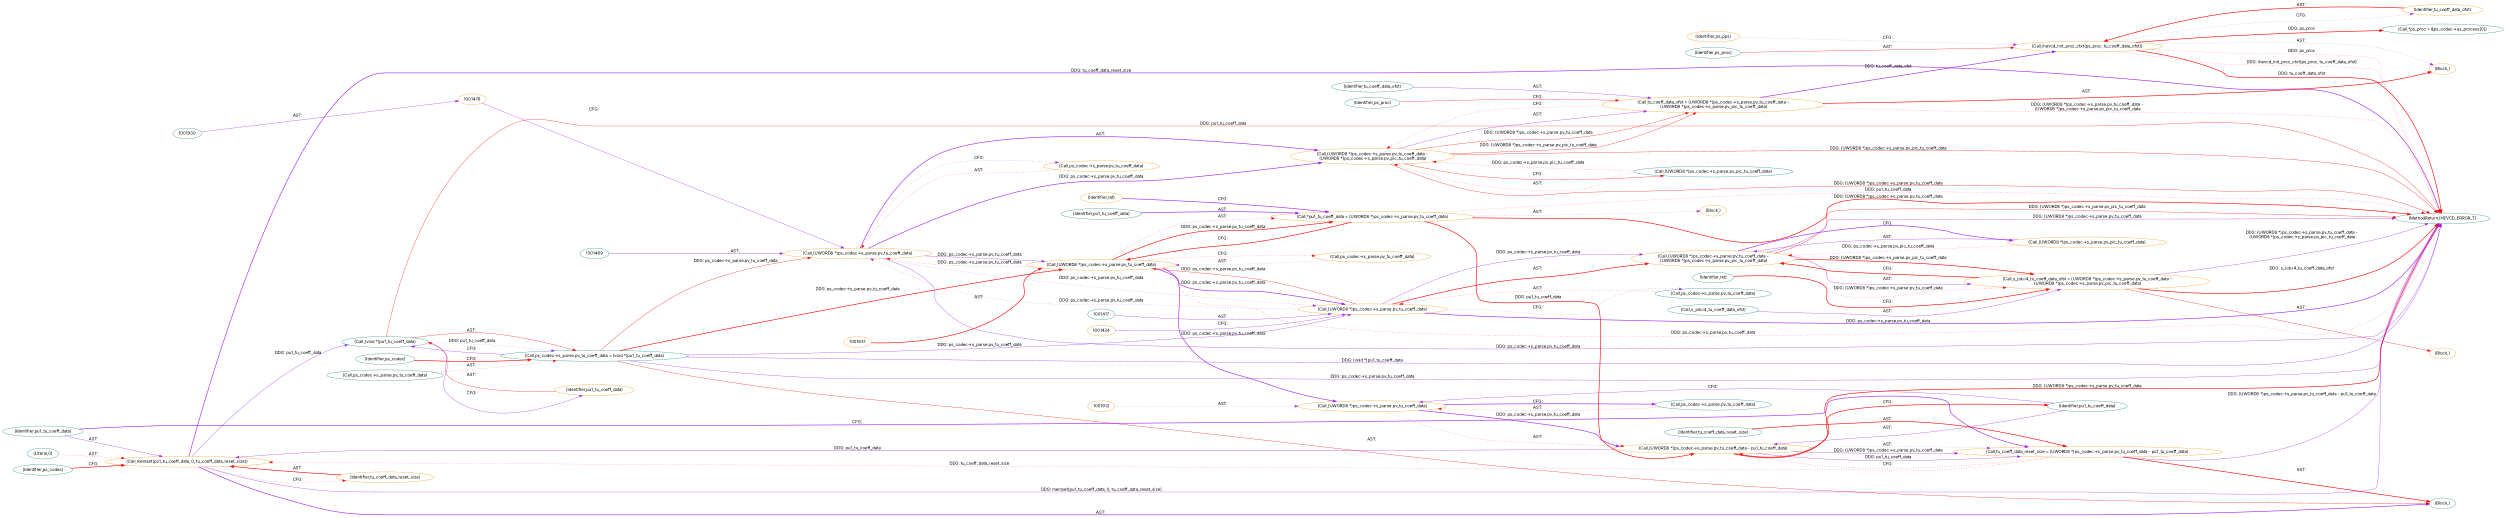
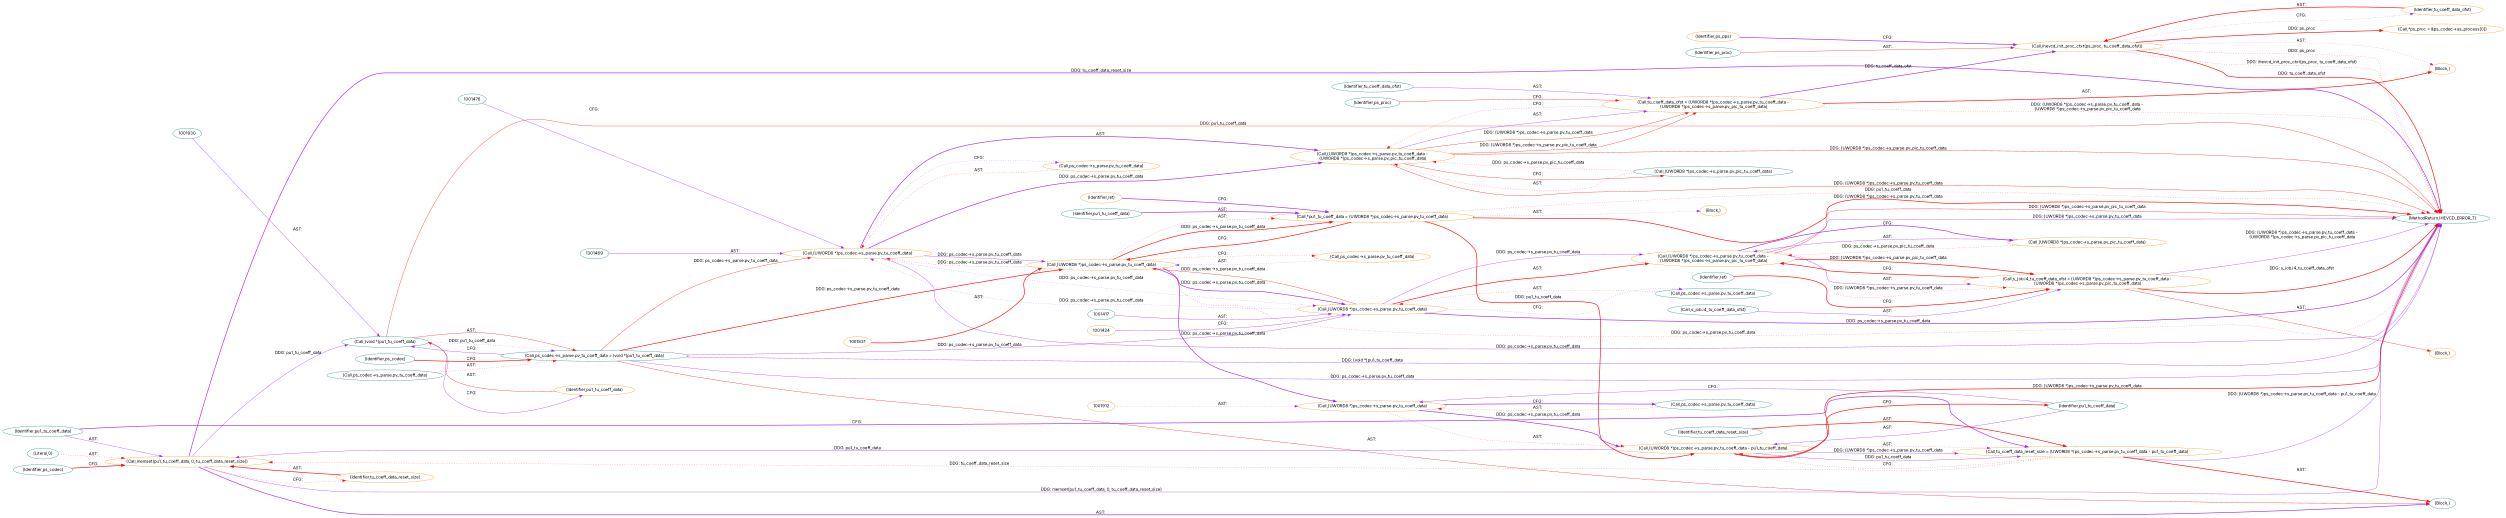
  digraph {
    fontname=Inter
    rankdir=LR
    node [color=darkorange fontname=Inter]
    edge [color=red fontname=Inter style=solid]
    n1 [label="(Call,memset(pu1_tu_coeff_data, 0, tu_coeff_data_reset_size))"]
    n2 [color=teal label="(Call,(void *)pu1_tu_coeff_data)"]
    n3 [color=teal label="(Block,)"]
    n4 [color=teal label="(MethodReturn,IHEVCD_ERROR_T)"]
    n5 [label="(Identifier,tu_coeff_data_reset_size)"]
    n6 [color=teal label="(Call,ps_codec->s_parse.pv_tu_coeff_data = (void *)pu1_tu_coeff_data)"]
    n7 [label="(Identifier,pu1_tu_coeff_data)"]
    n8 [label="(Call,(UWORD8 *)ps_codec->s_parse.pv_tu_coeff_data - pu1_tu_coeff_data)"]
    n9 [label="(Call,tu_coeff_data_reset_size = (UWORD8 *)ps_codec->s_parse.pv_tu_coeff_data - pu1_tu_coeff_data)"]
    n10 [color=teal label="(Identifier,pu1_tu_coeff_data)"]
    n11 [label="(Call,(UWORD8 *)ps_codec->s_parse.pv_tu_coeff_data)"]
    n12 [color=teal label="(Call,ps_codec->s_parse.pv_tu_coeff_data)"]
    n13 [label="(Call,(UWORD8 *)ps_codec->s_parse.pv_tu_coeff_data)"]
    n14 [label="(Call,(UWORD8 *)ps_codec->s_parse.pv_tu_coeff_data)"]
    n15 [label="(Call,(UWORD8 *)ps_codec->s_parse.pv_tu_coeff_data)"]
    n16 [label="(Call,*pu1_tu_coeff_data = (UWORD8 *)ps_codec->s_parse.pv_tu_coeff_data)"]
    n17 [label="(Call,ps_codec->s_parse.pv_tu_coeff_data)"]
    n18 [label="(Call,(UWORD8 *)ps_codec->s_parse.pv_tu_coeff_data -\n (UWORD8 *)ps_codec->s_parse.pv_pic_tu_coeff_data)"]
    n19 [color=teal label="(Call,ps_codec->s_parse.pv_tu_coeff_data)"]
    n20 [label="(Call,(UWORD8 *)ps_codec->s_parse.pv_tu_coeff_data -\n (UWORD8 *)ps_codec->s_parse.pv_pic_tu_coeff_data)"]
    n21 [label="(Call,ps_codec->s_parse.pv_tu_coeff_data)"]
    n22 [label="(Block,)"]
    n23 [label="(Call,s_job.i4_tu_coeff_data_ofst = (UWORD8 *)ps_codec->s_parse.pv_tu_coeff_data -\n (UWORD8 *)ps_codec->s_parse.pv_pic_tu_coeff_data)"]
    n24 [label="(Call,(UWORD8 *)ps_codec->s_parse.pv_pic_tu_coeff_data)"]
    n25 [label="(Call,tu_coeff_data_ofst = (UWORD8 *)ps_codec->s_parse.pv_tu_coeff_data -\n (UWORD8 *)ps_codec->s_parse.pv_pic_tu_coeff_data)"]
    n26 [color=teal label="(Call,(UWORD8 *)ps_codec->s_parse.pv_pic_tu_coeff_data)"]
    n27 [label="(Block,)"]
    n28 [label="(Call,ihevcd_init_proc_ctxt(ps_proc, tu_coeff_data_ofst))"]
    n29 [label="(Block,)"]
    n30 [label="(Identifier,tu_coeff_data_ofst)"]
-   n31 [color=teal label="(Call,*ps_proc = &ps_codec->as_process[0])"]
+   n31 [label="(Call,*ps_proc = &ps_codec->as_process[0])"]
    n32 [color=teal label="(Identifier,ps_codec)"]
    n33 [color=teal label="(Identifier,pu1_tu_coeff_data)"]
    n34 [color=teal label="(Identifier,ret)"]
    n35 [color=teal label="(Literal,0)"]
    n36 [label="(Identifier,ret)"]
    n37 [color=teal label="(Identifier,tu_coeff_data_ofst)"]
    n38 [color=teal label="(Identifier,pu1_tu_coeff_data)"]
    n39 [color=teal label="(Call,ps_codec->s_parse.pv_tu_coeff_data)"]
    n40 [color=teal label="(Identifier,ps_proc)"]
    n41 [label="(Identifier,ps_pps)"]
    n42 [color=teal label="(Call,s_job.i4_tu_coeff_data_ofst)"]
    n43 [color=teal label="(Identifier,tu_coeff_data_reset_size)"]
    n44 [color=teal label="(Identifier,ps_proc)"]
    n45 [color=teal label="(Identifier,ps_codec)"]
    1001912
    1001831
    1001417 [color=teal]
    1001424
    1001930 [color=teal]
    n51 [color=teal label=1301469]
-   1001476
+   1001476 [color=teal]
    n1 -> n2 [color=purple label="DDG: pu1_tu_coeff_data"]
    n1 -> n3 [color=purple label="AST: " style=bold]
    n1 -> n4 [color=purple label="DDG: tu_coeff_data_reset_size" style=bold]
    n1 -> n4 [color=purple label="DDG: memset(pu1_tu_coeff_data, 0, tu_coeff_data_reset_size)"]
    n1 -> n5 [label="CFG: " style=dotted]
    n2 -> n4 [label="DDG: pu1_tu_coeff_data"]
    n2 -> n6 [label="AST: "]
    n2 -> n6 [color=purple label="DDG: pu1_tu_coeff_data" style=dotted]
    n2 -> n7 [color=purple label="CFG: "]
    n5 -> n1 [label="AST: " style=bold]
    n6 -> n2 [color=purple label="CFG: "]
    n6 -> n3 [label="AST: "]
    n6 -> n4 [color=purple label="DDG: (void *)pu1_tu_coeff_data"]
    n6 -> n4 [color=purple label="DDG: ps_codec->s_parse.pv_tu_coeff_data"]
    n6 -> n13 [label="DDG: ps_codec->s_parse.pv_tu_coeff_data" style=bold]
    n6 -> n14 [color=purple label="DDG: ps_codec->s_parse.pv_tu_coeff_data"]
    n6 -> n15 [label="DDG: ps_codec->s_parse.pv_tu_coeff_data"]
    n7 -> n2 [label="AST: "]
    n8 -> n1 [color=purple label="DDG: pu1_tu_coeff_data"]
    n8 -> n4 [label="DDG: (UWORD8 *)ps_codec->s_parse.pv_tu_coeff_data" style=bold]
    n8 -> n9 [color=purple label="AST: " style=dotted]
    n8 -> n9 [color=purple label="DDG: (UWORD8 *)ps_codec->s_parse.pv_tu_coeff_data"]
    n8 -> n9 [color=purple label="DDG: pu1_tu_coeff_data"]
    n8 -> n10 [label="CFG: " style=bold]
    n9 -> n1 [label="DDG: tu_coeff_data_reset_size" style=dotted]
    n9 -> n3 [label="AST: " style=bold]
    n9 -> n4 [color=purple label="DDG: (UWORD8 *)ps_codec->s_parse.pv_tu_coeff_data - pu1_tu_coeff_data"]
    n9 -> n8 [label="CFG: " style=dotted]
    n10 -> n8 [color=purple label="AST: "]
    n10 -> n11 [color=purple label="CFG: "]
    n11 -> n8 [label="AST: " style=dotted]
    n11 -> n8 [color=purple label="DDG: ps_codec->s_parse.pv_tu_coeff_data" style=bold]
    n11 -> n12 [color=purple label="CFG: " style=bold]
    n12 -> n11 [label="AST: " style=dotted]
    n13 -> n4 [label="DDG: ps_codec->s_parse.pv_tu_coeff_data" style=dotted]
    n13 -> n11 [color=purple label="DDG: ps_codec->s_parse.pv_tu_coeff_data" style=bold]
    n13 -> n14 [color=purple label="DDG: ps_codec->s_parse.pv_tu_coeff_data" style=bold]
    n13 -> n15 [label="DDG: ps_codec->s_parse.pv_tu_coeff_data" style=dotted]
    n13 -> n16 [label="AST: " style=dotted]
    n13 -> n16 [label="DDG: ps_codec->s_parse.pv_tu_coeff_data" style=bold]
    n13 -> n17 [label="CFG: " style=dotted]
    n14 -> n4 [color=purple label="DDG: ps_codec->s_parse.pv_tu_coeff_data" style=bold]
    n14 -> n13 [label="DDG: ps_codec->s_parse.pv_tu_coeff_data"]
    n14 -> n15 [color=purple label="DDG: ps_codec->s_parse.pv_tu_coeff_data" style=dotted]
    n14 -> n18 [label="AST: " style=bold]
    n14 -> n18 [color=purple label="DDG: ps_codec->s_parse.pv_tu_coeff_data"]
    n14 -> n19 [color=purple label="CFG: " style=dotted]
    n15 -> n4 [color=purple label="DDG: ps_codec->s_parse.pv_tu_coeff_data"]
    n15 -> n13 [color=purple label="DDG: ps_codec->s_parse.pv_tu_coeff_data"]
    n15 -> n14 [color=purple label="DDG: ps_codec->s_parse.pv_tu_coeff_data" style=dotted]
    n15 -> n20 [color=purple label="AST: " style=bold]
    n15 -> n20 [color=purple label="DDG: ps_codec->s_parse.pv_tu_coeff_data" style=bold]
    n15 -> n21 [color=purple label="CFG: " style=dotted]
    n16 -> n4 [label="DDG: (UWORD8 *)ps_codec->s_parse.pv_tu_coeff_data" style=bold]
    n16 -> n4 [label="DDG: pu1_tu_coeff_data" style=dotted]
    n16 -> n8 [label="DDG: pu1_tu_coeff_data" style=bold]
    n16 -> n13 [label="CFG: " style=bold]
    n16 -> n22 [color=purple label="AST: " style=dotted]
    n17 -> n13 [color=purple label="AST: " style=dotted]
    n18 -> n4 [label="DDG: (UWORD8 *)ps_codec->s_parse.pv_pic_tu_coeff_data"]
    n18 -> n4 [color=purple label="DDG: (UWORD8 *)ps_codec->s_parse.pv_tu_coeff_data"]
    n18 -> n23 [color=purple label="AST: "]
    n18 -> n23 [label="DDG: (UWORD8 *)ps_codec->s_parse.pv_tu_coeff_data" style=dotted]
    n18 -> n23 [label="DDG: (UWORD8 *)ps_codec->s_parse.pv_pic_tu_coeff_data" style=bold]
    n18 -> n24 [color=purple label="CFG: " style=bold]
    n19 -> n14 [label="AST: " style=dotted]
    n20 -> n4 [label="DDG: (UWORD8 *)ps_codec->s_parse.pv_pic_tu_coeff_data"]
    n20 -> n4 [label="DDG: (UWORD8 *)ps_codec->s_parse.pv_tu_coeff_data"]
    n20 -> n25 [color=purple label="AST: "]
    n20 -> n25 [label="DDG: (UWORD8 *)ps_codec->s_parse.pv_tu_coeff_data"]
    n20 -> n25 [label="DDG: (UWORD8 *)ps_codec->s_parse.pv_pic_tu_coeff_data"]
    n20 -> n26 [label="CFG: "]
    n21 -> n15 [label="AST: " style=dotted]
    n23 -> n4 [color=purple label="DDG: (UWORD8 *)ps_codec->s_parse.pv_tu_coeff_data -\n (UWORD8 *)ps_codec->s_parse.pv_pic_tu_coeff_data"]
    n23 -> n4 [label="DDG: s_job.i4_tu_coeff_data_ofst" style=bold]
    n23 -> n18 [label="CFG: " style=bold]
    n23 -> n27 [label="AST: "]
    n24 -> n18 [color=purple label="AST: "]
    n24 -> n18 [label="DDG: ps_codec->s_parse.pv_pic_tu_coeff_data" style=dotted]
    n25 -> n4 [label="DDG: (UWORD8 *)ps_codec->s_parse.pv_tu_coeff_data -\n (UWORD8 *)ps_codec->s_parse.pv_pic_tu_coeff_data" style=dotted]
    n25 -> n20 [label="CFG: " style=dotted]
    n25 -> n28 [color=purple label="DDG: tu_coeff_data_ofst" style=bold]
    n25 -> n29 [label="AST: " style=bold]
    n26 -> n20 [label="AST: " style=dotted]
    n26 -> n20 [label="DDG: ps_codec->s_parse.pv_pic_tu_coeff_data" style=dotted]
    n28 -> n4 [label="DDG: ps_proc" style=dotted]
    n28 -> n4 [label="DDG: ihevcd_init_proc_ctxt(ps_proc, tu_coeff_data_ofst)" style=dotted]
    n28 -> n4 [label="DDG: tu_coeff_data_ofst" style=bold]
    n28 -> n29 [color=purple label="AST: " style=dotted]
    n28 -> n30 [color=purple label="CFG: " style=dotted]
    n28 -> n31 [label="DDG: ps_proc" style=bold]
    n30 -> n28 [label="AST: " style=bold]
    n32 -> n1 [label="CFG: " style=bold]
    n33 -> n16 [color=purple label="AST: " style=bold]
    n34 -> n23 [label="CFG: " style=bold]
    n35 -> n1 [label="AST: " style=dotted]
    n36 -> n16 [color=purple label="CFG: " style=bold]
    n37 -> n25 [color=purple label="AST: "]
    n38 -> n1 [color=purple label="AST: "]
    n38 -> n9 [color=purple label="CFG: " style=bold]
    n39 -> n6 [label="AST: " style=dotted]
    n40 -> n25 [label="CFG: "]
-   n41 -> n28 [color=purple label="CFG: " style=dotted]
+   n41 -> n28 [color=purple label="CFG: " style=bold]
    n42 -> n23 [color=purple label="AST: "]
    n43 -> n9 [label="AST: " style=bold]
    n44 -> n28 [label="AST: "]
    n45 -> n6 [label="CFG: " style=bold]
    1001912 -> n11 [color=purple label="AST: " style=dotted]
    1001831 -> n13 [label="AST: " style=bold]
    1001417 -> n14 [color=purple label="AST: "]
    1001424 -> n14 [color=purple label="CFG: "]
-   1001930 -> 1001476 [color=purple label="AST: "]
+   1001930 -> n2 [color=purple label="AST: "]
    n51 -> n15 [color=purple label="AST: "]
    1001476 -> n15 [color=purple label="CFG: "]
  }
